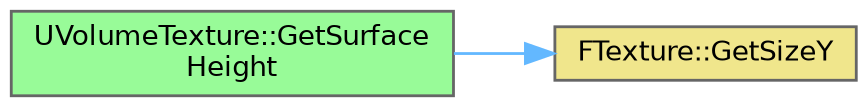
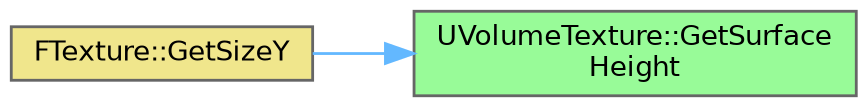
  digraph {
    rankdir=LR
    node [fontname=Helvetica fontsize=10 shape=box style=filled]
    n1 [color=gray40 fillcolor=palegreen fontcolor=black height=0.2 label="UVolumeTexture::GetSurface\lHeight" width=0.4]
    n2 [color=grey40 fillcolor=khaki height=0.2 label="FTexture::GetSizeY" width=0.4]
-   n1 -> n2 [color=steelblue1 fontname=Helvetica fontsize=10 labelfontname=Helvetica labelfontsize=10 style=solid arrowhead=normal]
+   n2 -> n1 [color=steelblue1 fontname=Helvetica fontsize=10 labelfontname=Helvetica labelfontsize=10 style=solid arrowhead=normal]
  }
